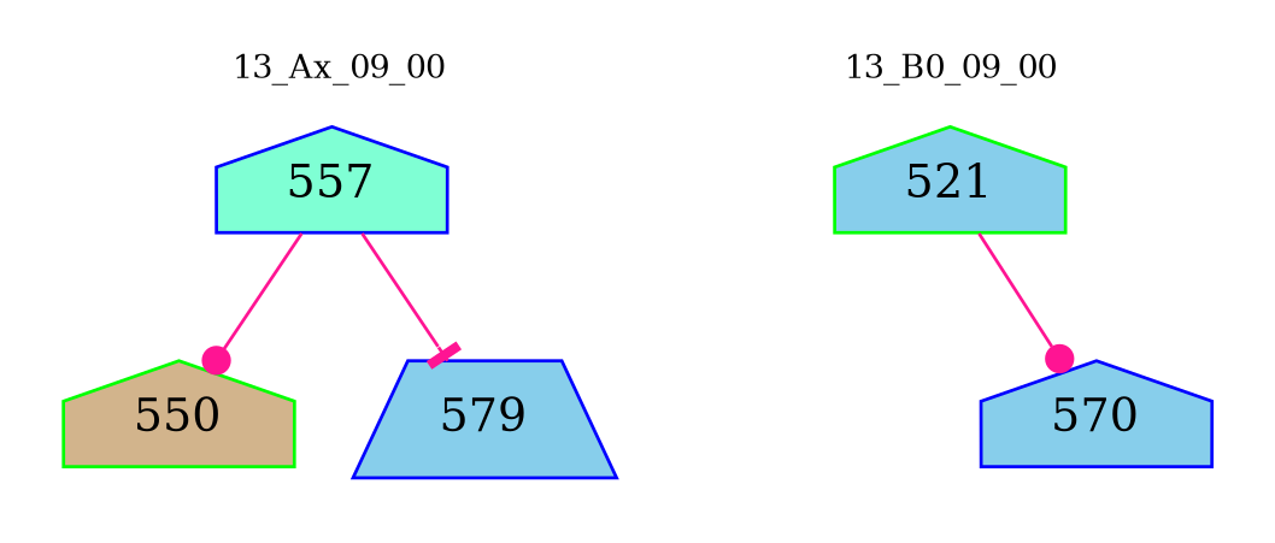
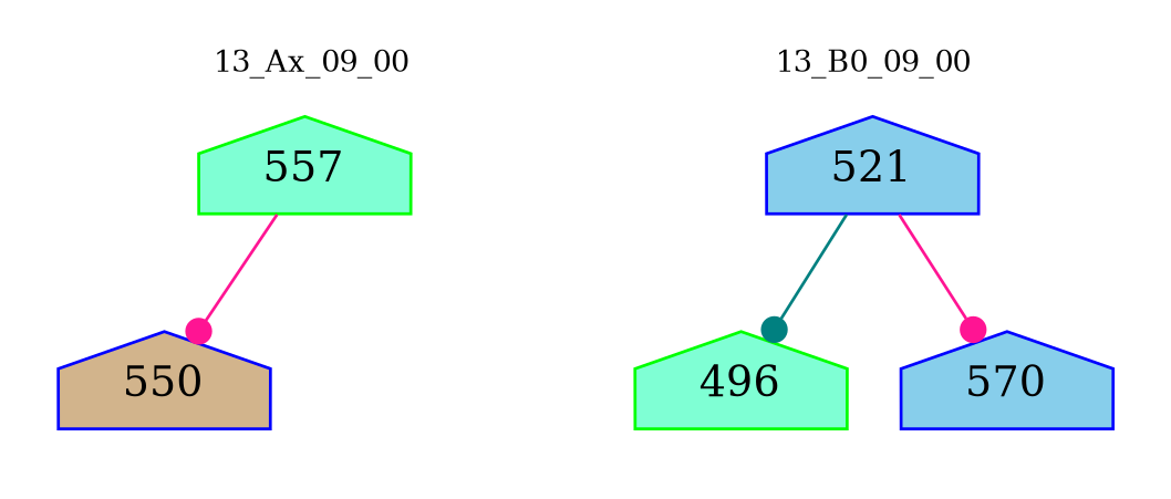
  digraph {
    node [color=blue fillcolor=skyblue shape=house style=filled]
    edge [arrowhead=dot color=deeppink]
-   n1 [fillcolor=aquamarine label=557]
-   n2 [color=green fillcolor=tan label=550]
-   n3 [label=579 shape=trapezium]
-   n4 [color=green label=521]
+   n1 [color=green fillcolor=aquamarine label=557]
+   n2 [fillcolor=tan label=550]
+   n4 [label=521]
+   n5 [color=green fillcolor=aquamarine label=496]
    n6 [label=570]
    subgraph cluster_1 {
      color=white
      fontsize=10
      label="13_Ax_09_00"
      n1
      n2
-     n3
    }
    subgraph cluster_2 {
      color=white
      fontsize=10
      label="13_B0_09_00"
      n4
+     n5
      n6
    }
    n1 -> n2
-   n1 -> n3 [arrowhead=tee]
+   n4 -> n5 [color=teal]
    n4 -> n6
  }
